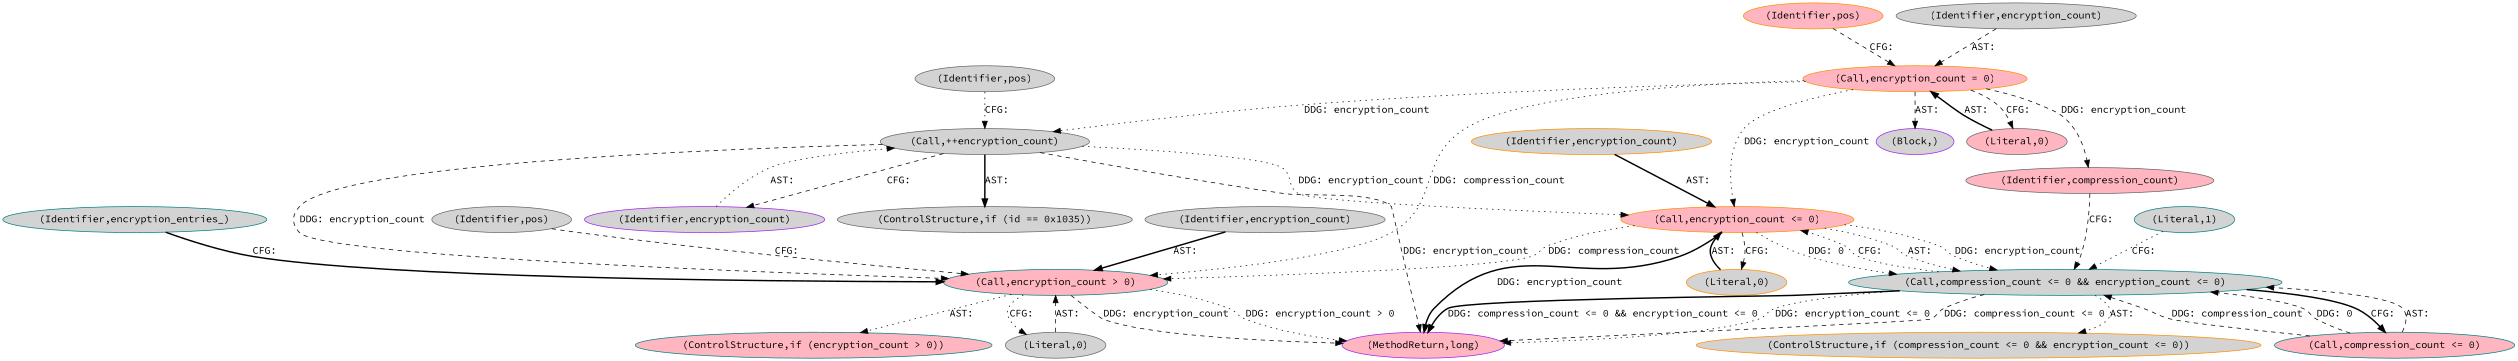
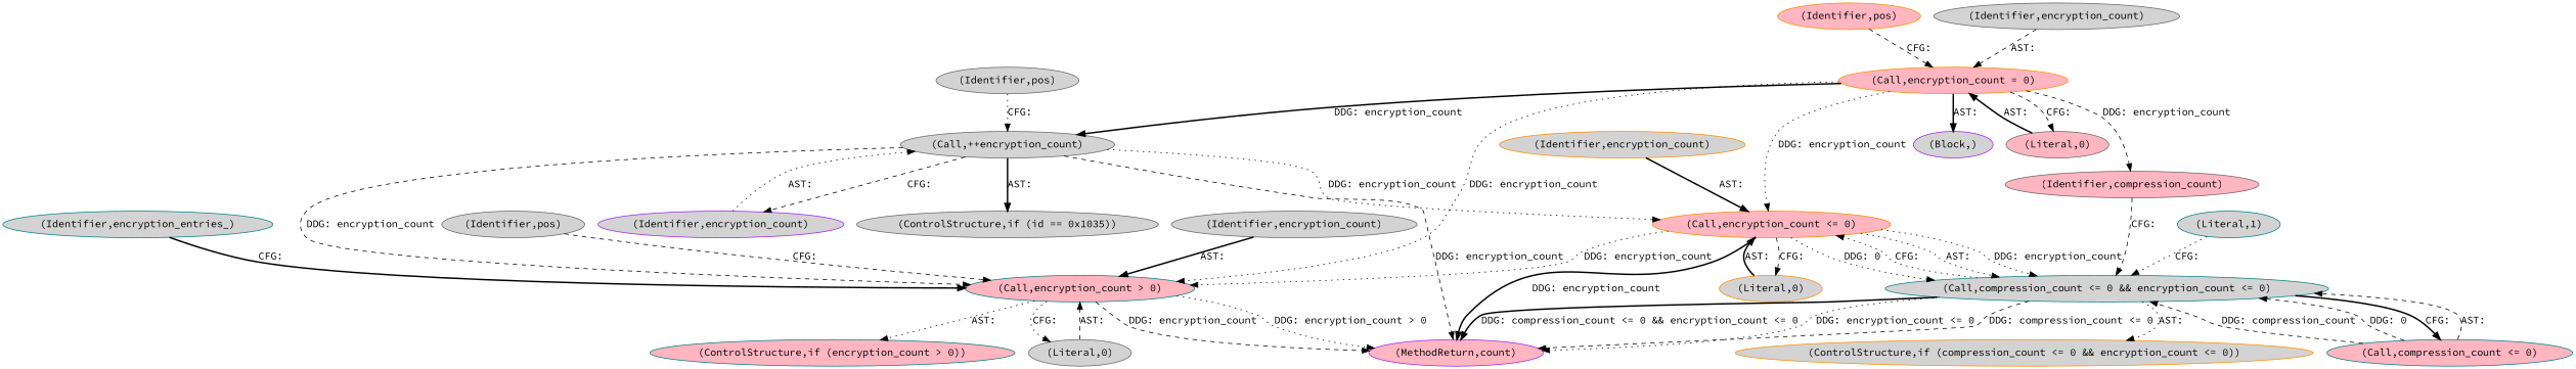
  digraph {
    fontname="Source Code Pro"
    node [color=gray40 fillcolor=lightgrey fontname="Source Code Pro" style=filled]
    edge [fontname="Source Code Pro" style=dotted]
    n1 [color=darkorange fillcolor=lightpink label="(Call,encryption_count <= 0)"]
    n2 [color=teal label="(Call,compression_count <= 0 && encryption_count <= 0)"]
    n3 [color=teal fillcolor=lightpink label="(Call,encryption_count > 0)"]
    n4 [color=darkorange label="(Literal,0)"]
-   n5 [color=purple fillcolor=lightpink label="(MethodReturn,long)"]
+   n5 [color=purple fillcolor=lightpink label="(MethodReturn,count)"]
    n6 [color=teal fillcolor=lightpink label="(Call,compression_count <= 0)"]
    n7 [color=darkorange label="(ControlStructure,if (compression_count <= 0 && encryption_count <= 0))"]
    n8 [color=teal fillcolor=lightpink label="(ControlStructure,if (encryption_count > 0))"]
    n9 [label="(Literal,0)"]
    n10 [label="(Call,++encryption_count)"]
    n11 [color=purple label="(Identifier,encryption_count)"]
    n12 [label="(ControlStructure,if (id == 0x1035))"]
    n13 [color=darkorange fillcolor=lightpink label="(Call,encryption_count = 0)"]
    n14 [color=purple label="(Block,)"]
    n15 [fillcolor=lightpink label="(Literal,0)"]
    n16 [fillcolor=lightpink label="(Identifier,compression_count)"]
    n17 [label="(Identifier,pos)"]
    n18 [color=darkorange fillcolor=lightpink label="(Identifier,pos)"]
    n19 [label="(Identifier,pos)"]
    n20 [color=darkorange label="(Identifier,encryption_count)"]
    n21 [label="(Identifier,encryption_count)"]
    n22 [label="(Identifier,encryption_count)"]
    n23 [color=teal label="(Identifier,encryption_entries_)"]
    n24 [color=teal label="(Literal,1)"]
    n1 -> n2 [label="AST: "]
    n1 -> n2 [label="DDG: encryption_count"]
    n1 -> n2 [label="DDG: 0"]
-   n1 -> n3 [label="DDG: compression_count"]
+   n1 -> n3 [label="DDG: encryption_count"]
    n1 -> n4 [label="CFG: " style=dashed]
    n1 -> n5 [label="DDG: encryption_count" style=bold]
    n2 -> n1 [label="CFG: "]
    n2 -> n5 [label="DDG: compression_count <= 0 && encryption_count <= 0" style=bold]
    n2 -> n5 [label="DDG: encryption_count <= 0"]
    n2 -> n5 [label="DDG: compression_count <= 0" style=dashed]
    n2 -> n6 [label="CFG: " style=bold]
    n2 -> n7 [label="AST: "]
    n3 -> n5 [label="DDG: encryption_count" style=dashed]
    n3 -> n5 [label="DDG: encryption_count > 0"]
    n3 -> n8 [label="AST: "]
    n3 -> n9 [label="CFG: "]
    n4 -> n1 [label="AST: " style=bold]
    n6 -> n2 [label="AST: " style=dashed]
    n6 -> n2 [label="DDG: compression_count" style=dashed]
    n6 -> n2 [label="DDG: 0" style=dashed]
    n9 -> n3 [label="AST: " style=dashed]
    n10 -> n1 [label="DDG: encryption_count"]
    n10 -> n3 [label="DDG: encryption_count" style=dashed]
    n10 -> n5 [label="DDG: encryption_count" style=dashed]
    n10 -> n11 [label="CFG: " style=dashed]
    n10 -> n12 [label="AST: " style=bold]
    n11 -> n10 [label="AST: "]
    n13 -> n1 [label="DDG: encryption_count"]
-   n13 -> n3 [label="DDG: compression_count"]
-   n13 -> n10 [label="DDG: encryption_count"]
-   n13 -> n14 [label="AST: " style=dashed]
+   n13 -> n3 [label="DDG: encryption_count"]
+   n13 -> n10 [label="DDG: encryption_count" style=bold]
+   n13 -> n14 [label="AST: " style=bold]
    n13 -> n15 [label="CFG: " style=dashed]
    n13 -> n16 [label="DDG: encryption_count" style=dashed]
    n15 -> n13 [label="AST: " style=bold]
    n16 -> n2 [label="CFG: " style=dashed]
    n17 -> n10 [label="CFG: "]
    n18 -> n13 [label="CFG: " style=dashed]
    n19 -> n3 [label="CFG: " style=dashed]
    n20 -> n1 [label="AST: " style=bold]
    n21 -> n3 [label="AST: " style=bold]
    n22 -> n13 [label="AST: " style=dashed]
    n23 -> n3 [label="CFG: " style=bold]
    n24 -> n2 [label="CFG: "]
  }
